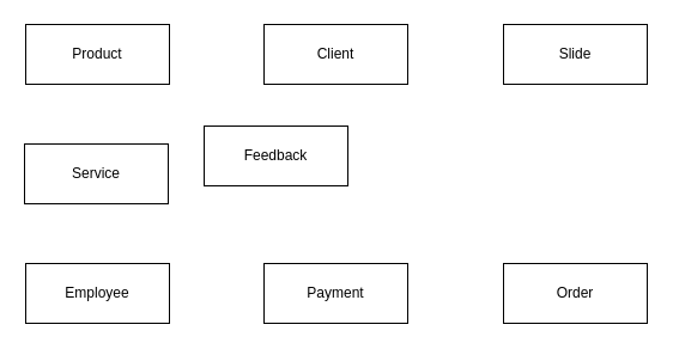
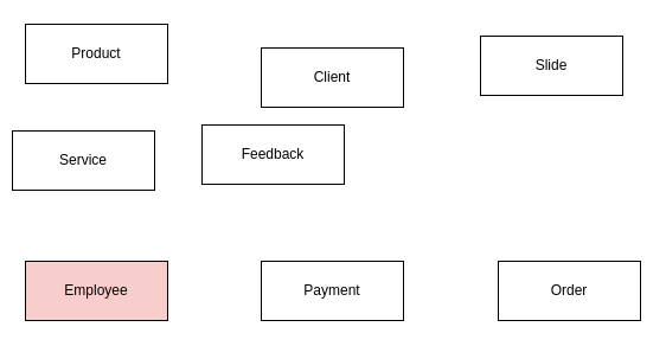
  <mxCell id="0" value="" />
  <mxCell id="1" parent="0" />
  <mxCell id="2" value="Product" style="rounded=0;whiteSpace=wrap;html=1;" parent="1" vertex="1"><mxGeometry x="21" y="20" width="120" height="50" as="geometry" /></mxCell>
  <mxCell id="3" value="Feedback" style="rounded=0;whiteSpace=wrap;html=1;" parent="1" vertex="1"><mxGeometry x="170" y="105" width="120" height="50" as="geometry" /></mxCell>
- <mxCell id="4" value="Client" style="rounded=0;whiteSpace=wrap;html=1;" parent="1" vertex="1"><mxGeometry x="220" y="20" width="120" height="50" as="geometry" /></mxCell>
- <mxCell id="5" value="Slide" style="rounded=0;whiteSpace=wrap;html=1;align=center;" parent="1" vertex="1"><mxGeometry x="420" y="20" width="120" height="50" as="geometry" /></mxCell>
- <mxCell id="6" value="Service" style="rounded=0;whiteSpace=wrap;html=1;" parent="1" vertex="1"><mxGeometry x="20" y="120" width="120" height="50" as="geometry" /></mxCell>
+ <mxCell id="4" value="Client" style="rounded=0;whiteSpace=wrap;html=1;" parent="1" vertex="1"><mxGeometry x="220" y="40" width="120" height="50" as="geometry" /></mxCell>
+ <mxCell id="5" value="Slide" style="rounded=0;whiteSpace=wrap;html=1;align=center;" parent="1" vertex="1"><mxGeometry x="405" y="30" width="120" height="50" as="geometry" /></mxCell>
+ <mxCell id="6" value="Service" style="rounded=0;whiteSpace=wrap;html=1;" parent="1" vertex="1"><mxGeometry x="10" y="110" width="120" height="50" as="geometry" /></mxCell>
  <mxCell id="7" value="Order" style="rounded=0;whiteSpace=wrap;html=1;" parent="1" vertex="1"><mxGeometry x="420" y="220" width="120" height="50" as="geometry" /></mxCell>
- <mxCell id="8" value="Employee" style="rounded=0;whiteSpace=wrap;html=1;" parent="1" vertex="1"><mxGeometry x="21" y="220" width="120" height="50" as="geometry" /></mxCell>
+ <mxCell id="8" value="Employee" style="rounded=0;whiteSpace=wrap;html=1;fillColor=#f8cecc;" parent="1" vertex="1"><mxGeometry x="21" y="220" width="120" height="50" as="geometry" /></mxCell>
  <mxCell id="9" value="Payment" style="rounded=0;whiteSpace=wrap;html=1;" parent="1" vertex="1"><mxGeometry x="220" y="220" width="120" height="50" as="geometry" /></mxCell>
